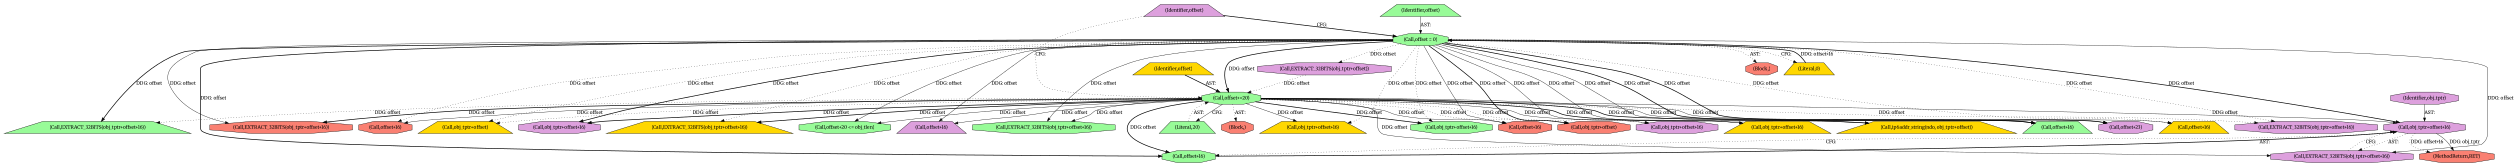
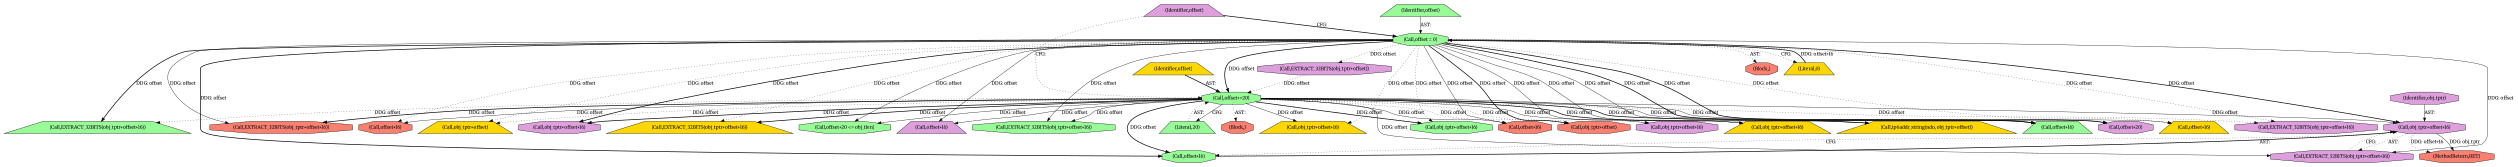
  digraph {
    fontname=Merriweather
    node [fillcolor=plum fontname=Merriweather shape=octagon style=filled]
    edge [fontname=Merriweather style=solid]
    n1 [label="(Call,obj_tptr+offset+16)"]
    n2 [fillcolor=salmon label="(MethodReturn,RET)"]
    n3 [fillcolor=palegreen label="(Call,offset+16)"]
    n4 [label="(Call,EXTRACT_32BITS(obj_tptr+offset+16))"]
    n5 [fillcolor=palegreen label="(Call,offset+=20)"]
    n6 [label="(Call,obj_tptr+offset+16)"]
    n7 [fillcolor=palegreen label="(Call,EXTRACT_32BITS(obj_tptr+offset+16))"]
    n8 [fillcolor=palegreen label="(Literal,20)" shape=trapezium]
    n9 [fillcolor=salmon label="(Call,offset+16)"]
    n10 [fillcolor=gold label="(Call,EXTRACT_32BITS(obj_tptr+offset+16))" shape=trapezium]
    n11 [fillcolor=palegreen label="(Call,offset+20 <= obj_tlen)"]
    n12 [fillcolor=salmon label="(Call,EXTRACT_32BITS(obj_tptr+offset+16))"]
    n13 [fillcolor=salmon label="(Call,obj_tptr+offset)"]
    n14 [label="(Call,obj_tptr+offset+16)"]
    n15 [fillcolor=gold label="(Call,obj_tptr+offset+16)" shape=trapezium]
    n16 [label="(Call,EXTRACT_32BITS(obj_tptr+offset+16))"]
    n17 [label="(Call,offset+16)" shape=trapezium]
    n18 [fillcolor=palegreen label="(Call,EXTRACT_32BITS(obj_tptr+offset+16))" shape=trapezium]
    n19 [fillcolor=gold label="(Call,obj_tptr+offset)" shape=trapezium]
    n20 [fillcolor=salmon label="(Block,)"]
    n21 [fillcolor=gold label="(Call,obj_tptr+offset+16)" shape=trapezium]
    n22 [fillcolor=palegreen label="(Call,offset+16)" shape=trapezium]
    n23 [fillcolor=salmon label="(Call,offset+16)"]
    n24 [fillcolor=gold label="(Call,ip6addr_string(ndo, obj_tptr+offset))" shape=trapezium]
-   n25 [label="(Call,offset+23)"]
+   n25 [label="(Call,offset+20)"]
    n26 [fillcolor=gold label="(Call,offset+16)" shape=trapezium]
    n27 [fillcolor=palegreen label="(Call,obj_tptr+offset+16)"]
    n28 [label="(Call,EXTRACT_32BITS(obj_tptr+offset))"]
    n29 [fillcolor=palegreen label="(Call,offset = 0)"]
    n30 [fillcolor=salmon label="(Block,)"]
    n31 [fillcolor=gold label="(Literal,0)" shape=trapezium]
    n32 [label="(Identifier,obj_tptr)"]
    n33 [label="(Identifier,offset)" shape=trapezium]
    n34 [fillcolor=gold label="(Identifier,offset)" shape=trapezium]
    n35 [fillcolor=palegreen label="(Identifier,offset)" shape=trapezium]
    n1 -> n2 [label="DDG: obj_tptr"]
    n1 -> n2 [label="DDG: offset+16" style=dotted]
    n1 -> n3 [label="CFG: " style=dotted]
    n1 -> n4 [label="AST: " style=dotted]
    n3 -> n1 [label="AST: " style=bold]
    n4 -> n1 [label="CFG: " style=dotted]
    n5 -> n1 [label="DDG: offset"]
    n5 -> n3 [label="DDG: offset" style=bold]
    n5 -> n4 [label="DDG: offset"]
    n5 -> n6 [label="DDG: offset" style=bold]
    n5 -> n7 [label="DDG: offset"]
    n5 -> n8 [label="CFG: "]
    n5 -> n9 [label="DDG: offset"]
    n5 -> n10 [label="DDG: offset" style=bold]
    n5 -> n11 [label="DDG: offset"]
    n5 -> n12 [label="DDG: offset" style=bold]
    n5 -> n13 [label="DDG: offset" style=dotted]
    n5 -> n14 [label="DDG: offset" style=dotted]
    n5 -> n15 [label="DDG: offset"]
    n5 -> n16 [label="DDG: offset" style=dotted]
    n5 -> n17 [label="DDG: offset"]
    n5 -> n18 [label="DDG: offset" style=dotted]
    n5 -> n19 [label="DDG: offset" style=dotted]
    n5 -> n20 [label="AST: " style=dotted]
    n5 -> n21 [label="DDG: offset"]
    n5 -> n22 [label="DDG: offset" style=bold]
    n5 -> n23 [label="DDG: offset"]
    n5 -> n24 [label="DDG: offset" style=bold]
    n5 -> n25 [label="DDG: offset"]
    n5 -> n26 [label="DDG: offset"]
    n5 -> n27 [label="DDG: offset" style=bold]
    n8 -> n5 [label="AST: " style=dotted]
    n28 -> n5 [label="DDG: offset" style=dotted]
    n29 -> n1 [label="DDG: offset" style=bold]
    n29 -> n3 [label="DDG: offset" style=bold]
    n29 -> n4 [label="DDG: offset"]
    n29 -> n5 [label="DDG: offset" style=bold]
    n29 -> n6 [label="DDG: offset" style=bold]
    n29 -> n7 [label="DDG: offset"]
    n29 -> n9 [label="DDG: offset" style=dotted]
    n29 -> n10 [label="DDG: offset" style=dotted]
    n29 -> n11 [label="DDG: offset"]
    n29 -> n12 [label="DDG: offset"]
    n29 -> n13 [label="DDG: offset" style=bold]
    n29 -> n14 [label="DDG: offset"]
    n29 -> n15 [label="DDG: offset"]
    n29 -> n16 [label="DDG: offset" style=dotted]
    n29 -> n17 [label="DDG: offset"]
    n29 -> n18 [label="DDG: offset" style=bold]
    n29 -> n19 [label="DDG: offset" style=dotted]
    n29 -> n21 [label="DDG: offset" style=dotted]
    n29 -> n22 [label="DDG: offset" style=bold]
    n29 -> n23 [label="DDG: offset"]
    n29 -> n24 [label="DDG: offset"]
    n29 -> n25 [label="DDG: offset" style=bold]
    n29 -> n26 [label="DDG: offset" style=dotted]
    n29 -> n27 [label="DDG: offset" style=dotted]
    n29 -> n28 [label="DDG: offset" style=dotted]
    n29 -> n30 [label="AST: " style=dotted]
    n29 -> n31 [label="CFG: " style=dotted]
    n31 -> n29 [label="DDG: offset+16" style=bold]
    n32 -> n1 [label="AST: "]
    n33 -> n5 [label="CFG: " style=dotted]
    n33 -> n29 [label="CFG: " style=bold]
    n34 -> n5 [label="AST: " style=bold]
    n35 -> n29 [label="AST: "]
  }
